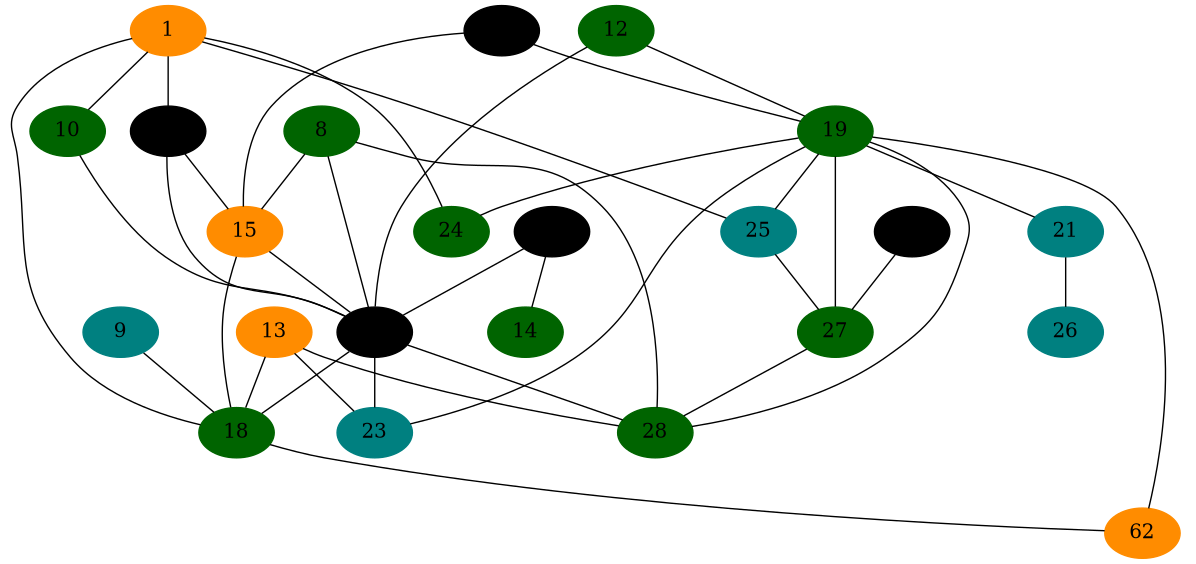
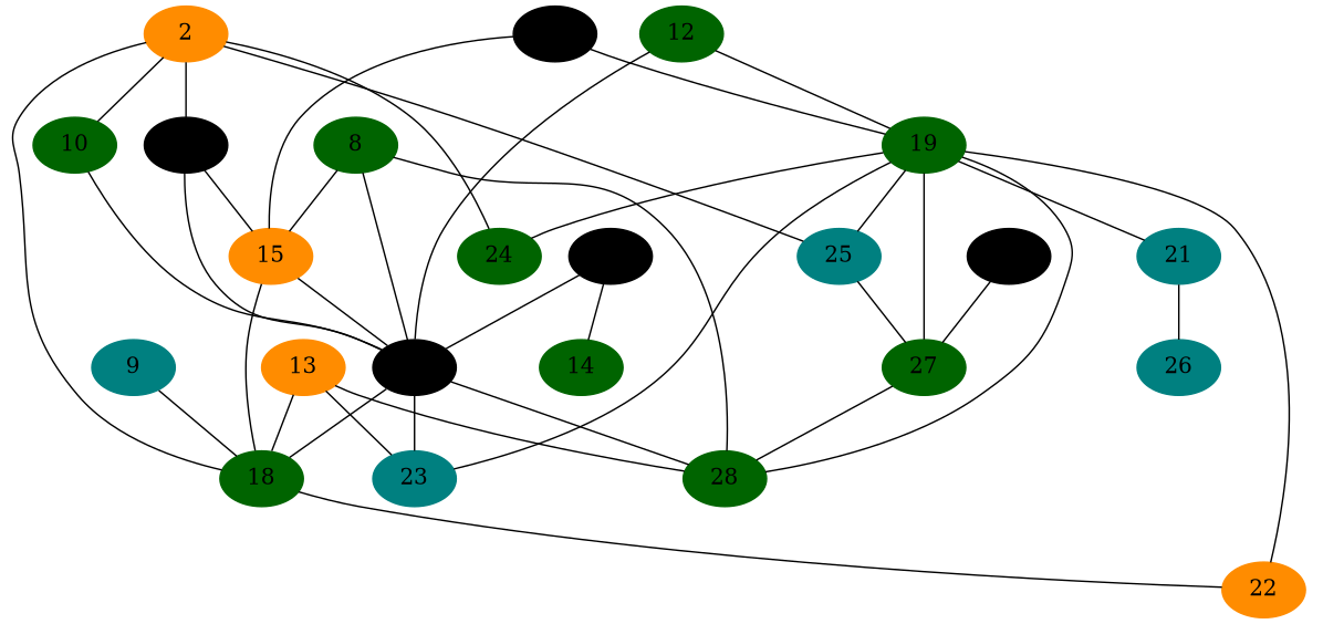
  graph {
    node [color=darkgreen style=filled]
    edge [weight=1.0]
-   1 [color=darkorange]
+   1 [color=darkorange label=2]
    7 [color=black]
    10
    18
    24
    25 [color=teal]
    17 [color=black]
    15 [color=darkorange]
-   22 [color=darkorange label=62]
+   22 [color=darkorange]
    27
    3 [color=black]
    14
    28
    23 [color=teal]
    6 [color=black]
    8
    9 [color=teal]
    11 [color=black]
    19
    21 [color=teal]
    12
    13 [color=darkorange]
    26 [color=teal]
    1 -- 7
    1 -- 10
    1 -- 18
    1 -- 24
    1 -- 25
    7 -- 17
    7 -- 15
    10 -- 17
    18 -- 22
    25 -- 27
    17 -- 18
    17 -- 28
    17 -- 23
    15 -- 18
    15 -- 17 [weight=2.0]
    27 -- 28
    3 -- 17
    3 -- 14
    6 -- 27
    8 -- 17
    8 -- 15
    8 -- 28
    9 -- 18
    11 -- 15
    11 -- 19
    19 -- 24
    19 -- 25
    19 -- 22 [weight=2.0]
    19 -- 27 [weight=2.0]
    19 -- 28
    19 -- 23
    19 -- 21
    21 -- 26
    12 -- 17
    12 -- 19
    13 -- 18
    13 -- 28
    13 -- 23
  }
